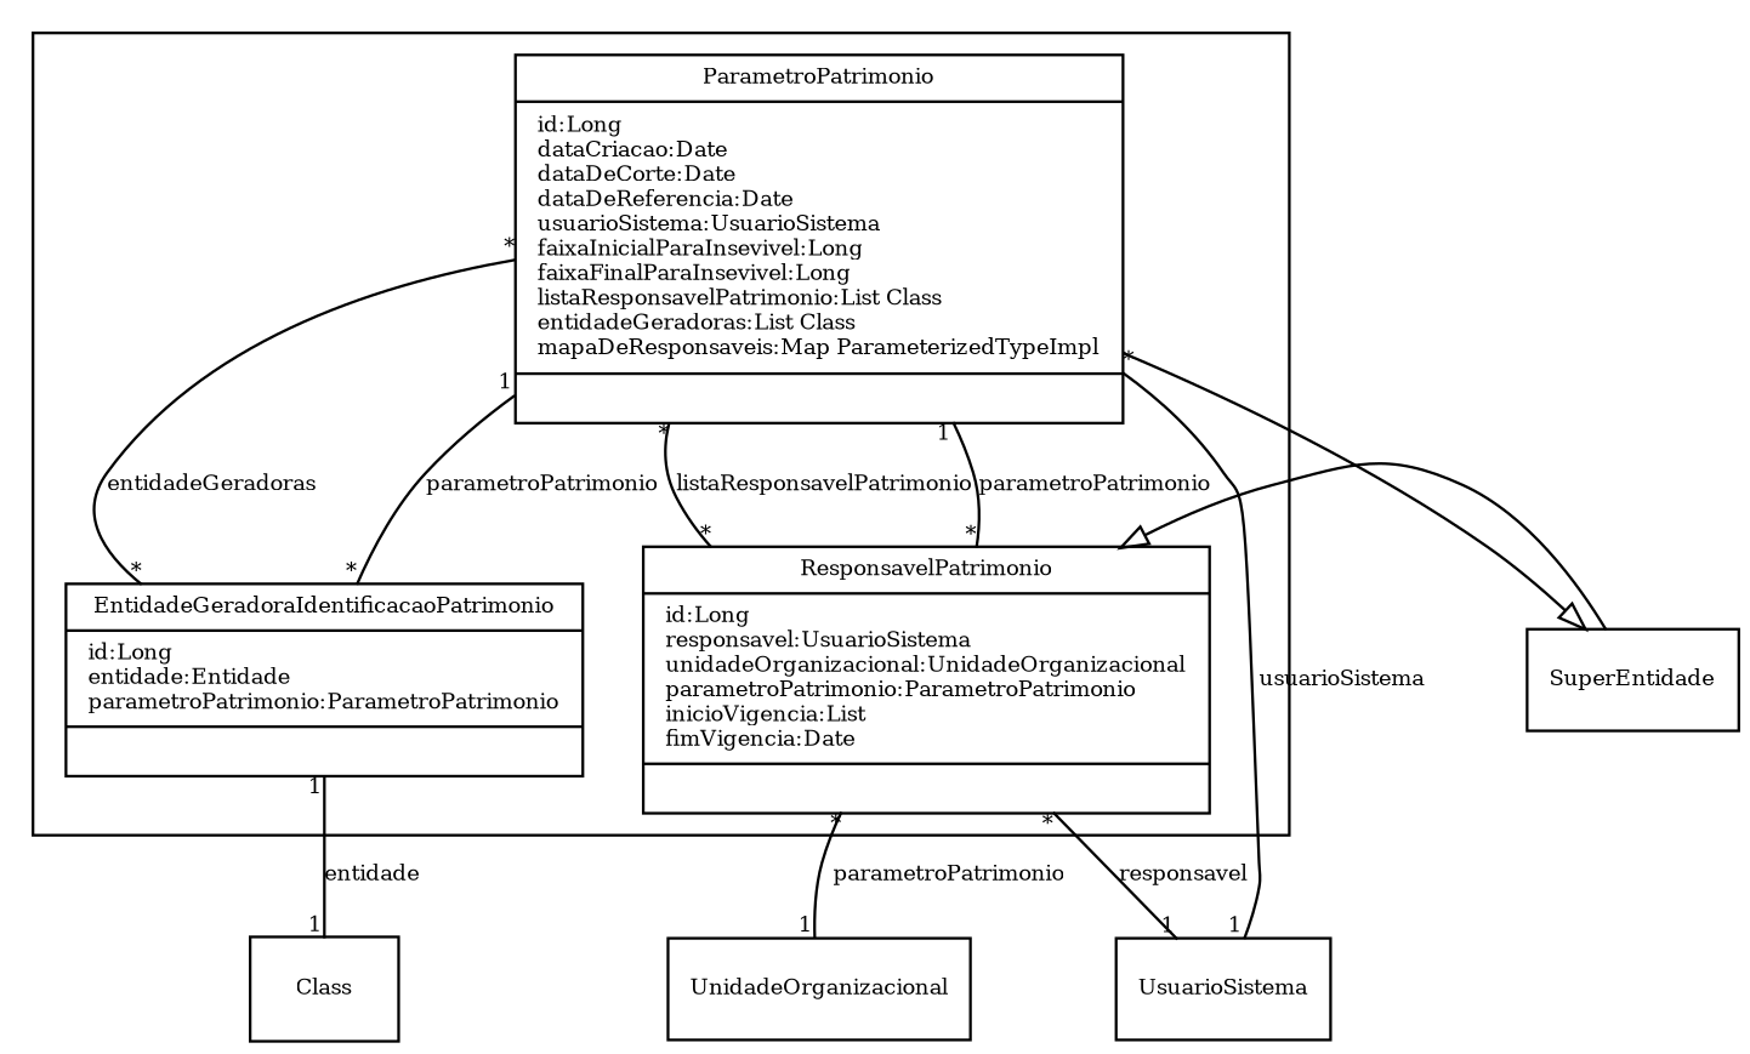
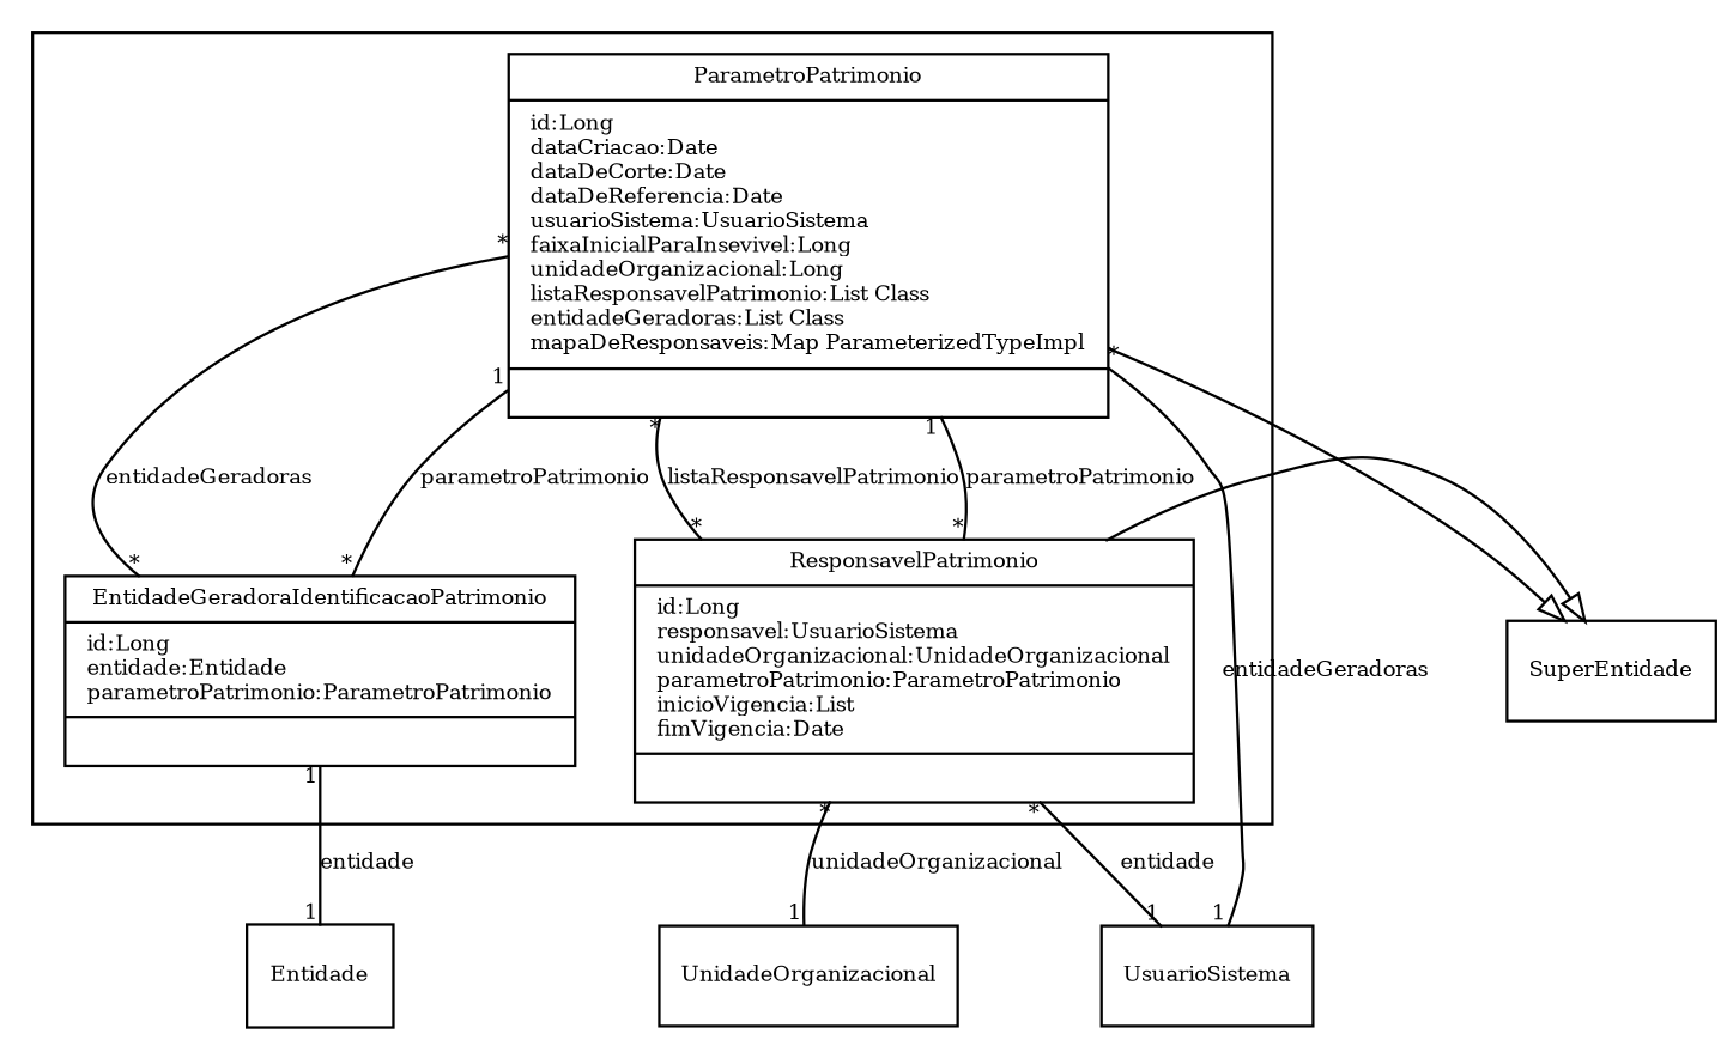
  digraph {
    fontname="Times-Roman"
    fontsize=8
    node [fontname="Times-Roman" fontsize=8 shape=record]
    edge [arrowhead=none fontname="Times-Roman" fontsize=8 headlabel=1 taillabel="*"]
-   n1 [label="{ParametroPatrimonio|id:Long\ldataCriacao:Date\ldataDeCorte:Date\ldataDeReferencia:Date\lusuarioSistema:UsuarioSistema\lfaixaInicialParaInsevivel:Long\lfaixaFinalParaInsevivel:Long\llistaResponsavelPatrimonio:List Class\lentidadeGeradoras:List Class\lmapaDeResponsaveis:Map ParameterizedTypeImpl\l|\l}"]
+   n1 [label="{ParametroPatrimonio|id:Long\ldataCriacao:Date\ldataDeCorte:Date\ldataDeReferencia:Date\lusuarioSistema:UsuarioSistema\lfaixaInicialParaInsevivel:Long\lunidadeOrganizacional:Long\llistaResponsavelPatrimonio:List Class\lentidadeGeradoras:List Class\lmapaDeResponsaveis:Map ParameterizedTypeImpl\l|\l}"]
    n2 [label="{ResponsavelPatrimonio|id:Long\lresponsavel:UsuarioSistema\lunidadeOrganizacional:UnidadeOrganizacional\lparametroPatrimonio:ParametroPatrimonio\linicioVigencia:List\lfimVigencia:Date\l|\l}"]
    n3 [label="{EntidadeGeradoraIdentificacaoPatrimonio|id:Long\lentidade:Entidade\lparametroPatrimonio:ParametroPatrimonio\l|\l}"]
    UsuarioSistema
    SuperEntidade
    UnidadeOrganizacional
-   Entidade [label=Class]
+   Entidade
    subgraph cluster_1 {
      n1
      n2
      n3
    }
    n1 -> n2 [headlabel="*" label=listaResponsavelPatrimonio]
    n1 -> n3 [headlabel="*" label=entidadeGeradoras]
-   n1 -> UsuarioSistema [label=usuarioSistema]
+   n1 -> UsuarioSistema [label=entidadeGeradoras]
    n1 -> SuperEntidade [arrowhead=empty headlabel="" taillabel=""]
    n2 -> n1 [label=parametroPatrimonio]
-   n2 -> UsuarioSistema [label=responsavel]
-   SuperEntidade -> n2 [arrowhead=empty headlabel="" taillabel=""]
-   n2 -> UnidadeOrganizacional [label=parametroPatrimonio]
+   n2 -> UsuarioSistema [label=entidade]
+   n2 -> SuperEntidade [arrowhead=empty headlabel="" taillabel=""]
+   n2 -> UnidadeOrganizacional [label=unidadeOrganizacional]
    n3 -> n1 [label=parametroPatrimonio]
    n3 -> Entidade [label=entidade taillabel=1]
  }
